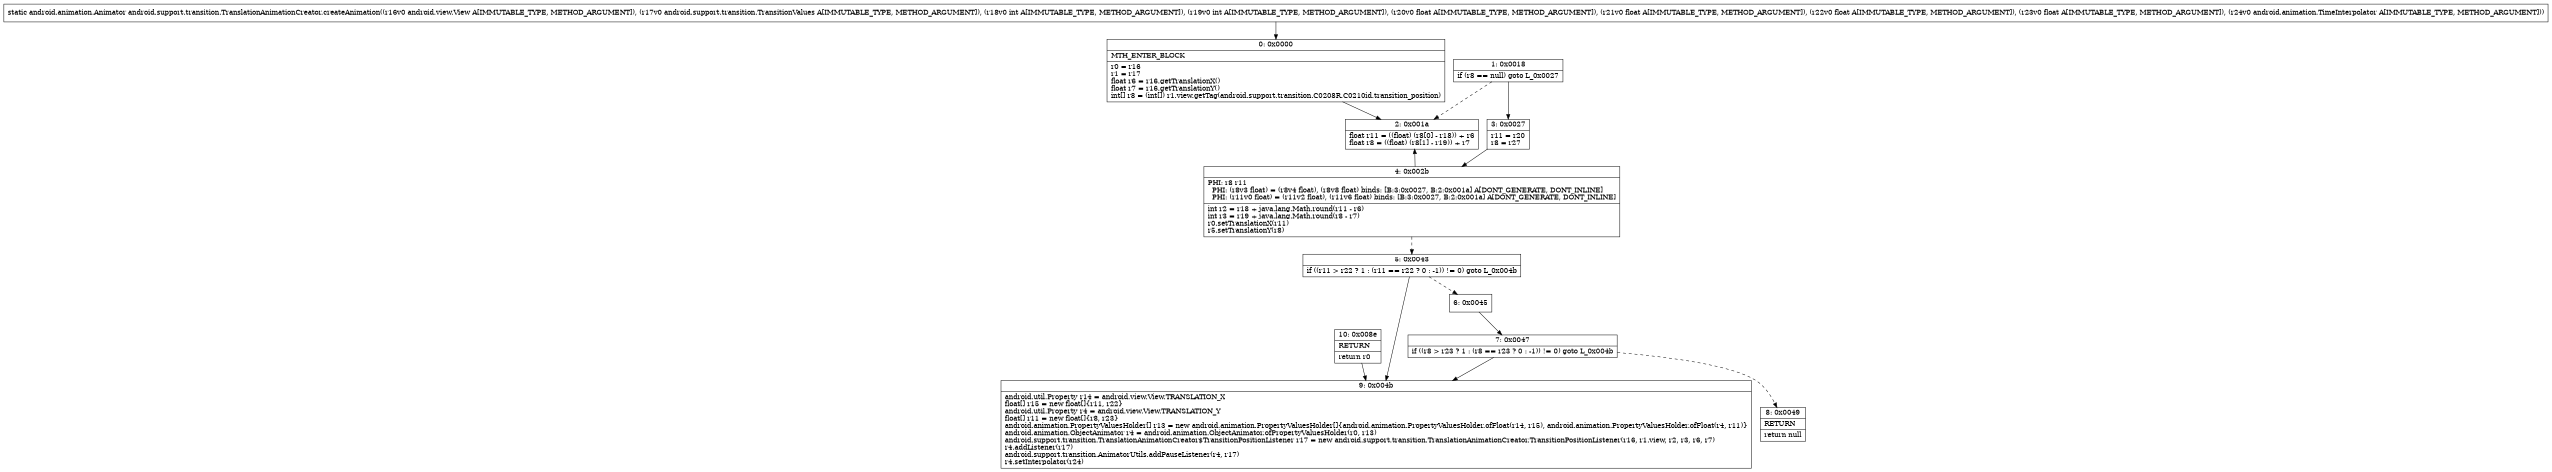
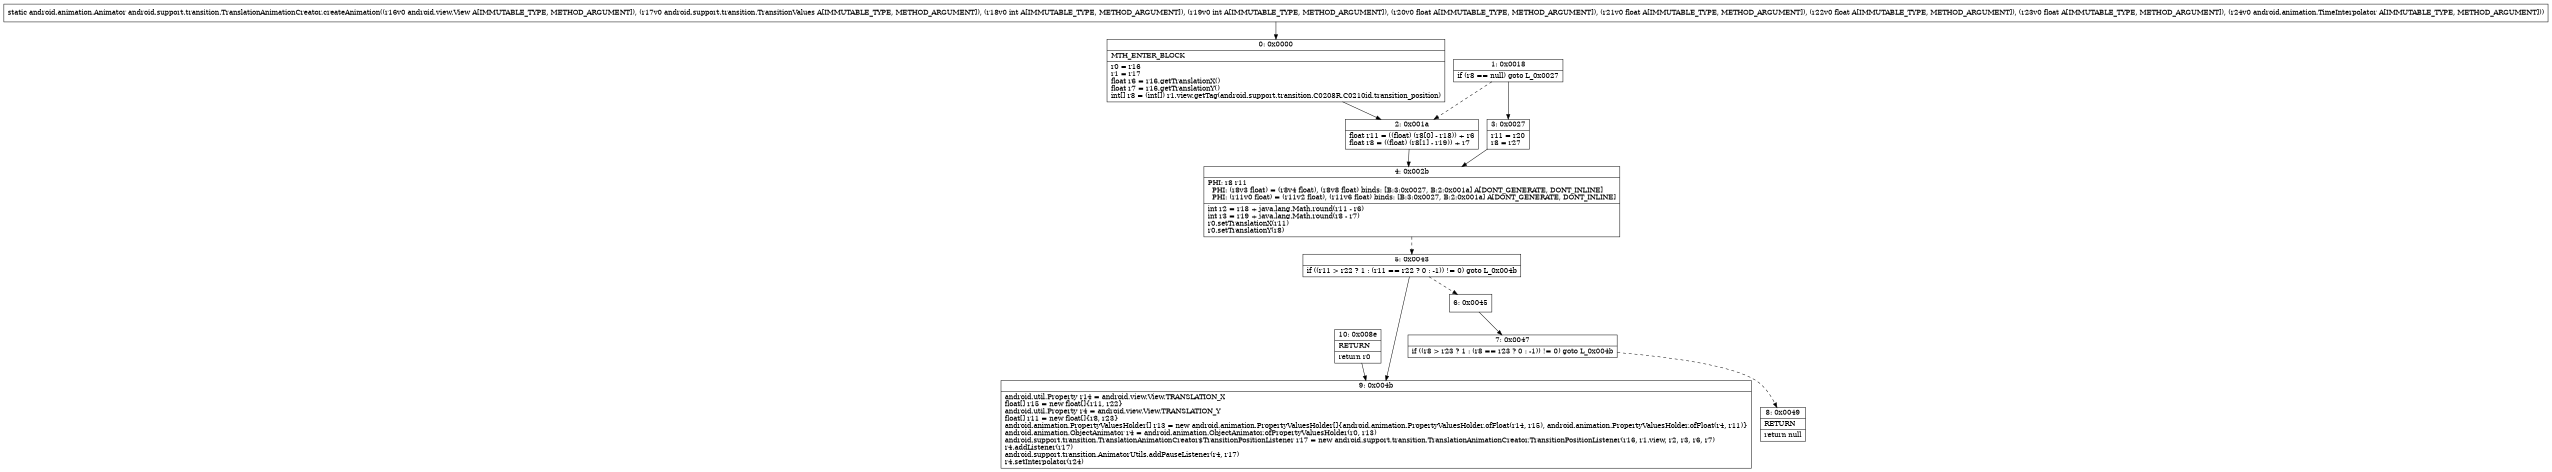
  digraph {
    node [shape=record]
    n1 [label="{0\:\ 0x0000|MTH_ENTER_BLOCK\l|r0 = r16\lr1 = r17\lfloat r6 = r16.getTranslationX()\lfloat r7 = r16.getTranslationY()\lint[] r8 = (int[]) r1.view.getTag(android.support.transition.C0208R.C0210id.transition_position)\l}"]
    n2 [label="{2\:\ 0x001a|float r11 = ((float) (r8[0] \- r18)) + r6\lfloat r8 = ((float) (r8[1] \- r19)) + r7\l}"]
    n3 [label="{1\:\ 0x0018|if (r8 == null) goto L_0x0027\l}"]
    n4 [label="{3\:\ 0x0027|r11 = r20\lr8 = r27\l}"]
-   n5 [label="{4\:\ 0x002b|PHI: r8 r11 \l  PHI: (r8v3 float) = (r8v4 float), (r8v8 float) binds: [B:3:0x0027, B:2:0x001a] A[DONT_GENERATE, DONT_INLINE]\l  PHI: (r11v0 float) = (r11v2 float), (r11v6 float) binds: [B:3:0x0027, B:2:0x001a] A[DONT_GENERATE, DONT_INLINE]\l|int r2 = r18 + java.lang.Math.round(r11 \- r6)\lint r3 = r19 + java.lang.Math.round(r8 \- r7)\lr0.setTranslationX(r11)\lr5.setTranslationY(r8)\l}"]
+   n5 [label="{4\:\ 0x002b|PHI: r8 r11 \l  PHI: (r8v3 float) = (r8v4 float), (r8v8 float) binds: [B:3:0x0027, B:2:0x001a] A[DONT_GENERATE, DONT_INLINE]\l  PHI: (r11v0 float) = (r11v2 float), (r11v6 float) binds: [B:3:0x0027, B:2:0x001a] A[DONT_GENERATE, DONT_INLINE]\l|int r2 = r18 + java.lang.Math.round(r11 \- r6)\lint r3 = r19 + java.lang.Math.round(r8 \- r7)\lr0.setTranslationX(r11)\lr0.setTranslationY(r8)\l}"]
    n6 [label="{5\:\ 0x0043|if ((r11 \> r22 ? 1 : (r11 == r22 ? 0 : \-1)) != 0) goto L_0x004b\l}"]
    n7 [label="{6\:\ 0x0045}"]
    n8 [label="{9\:\ 0x004b|android.util.Property r14 = android.view.View.TRANSLATION_X\lfloat[] r15 = new float[]\{r11, r22\}\landroid.util.Property r4 = android.view.View.TRANSLATION_Y\lfloat[] r11 = new float[]\{r8, r23\}\landroid.animation.PropertyValuesHolder[] r13 = new android.animation.PropertyValuesHolder[]\{android.animation.PropertyValuesHolder.ofFloat(r14, r15), android.animation.PropertyValuesHolder.ofFloat(r4, r11)\}\landroid.animation.ObjectAnimator r4 = android.animation.ObjectAnimator.ofPropertyValuesHolder(r0, r13)\landroid.support.transition.TranslationAnimationCreator$TransitionPositionListener r17 = new android.support.transition.TranslationAnimationCreator.TransitionPositionListener(r16, r1.view, r2, r3, r6, r7)\lr4.addListener(r17)\landroid.support.transition.AnimatorUtils.addPauseListener(r4, r17)\lr4.setInterpolator(r24)\l}"]
    n9 [label="{7\:\ 0x0047|if ((r8 \> r23 ? 1 : (r8 == r23 ? 0 : \-1)) != 0) goto L_0x004b\l}"]
    n10 [label="{8\:\ 0x0049|RETURN\l|return null\l}"]
    n11 [label="{10\:\ 0x008e|RETURN\l|return r0\l}"]
    n12 [label="{static android.animation.Animator android.support.transition.TranslationAnimationCreator.createAnimation((r16v0 android.view.View A[IMMUTABLE_TYPE, METHOD_ARGUMENT]), (r17v0 android.support.transition.TransitionValues A[IMMUTABLE_TYPE, METHOD_ARGUMENT]), (r18v0 int A[IMMUTABLE_TYPE, METHOD_ARGUMENT]), (r19v0 int A[IMMUTABLE_TYPE, METHOD_ARGUMENT]), (r20v0 float A[IMMUTABLE_TYPE, METHOD_ARGUMENT]), (r21v0 float A[IMMUTABLE_TYPE, METHOD_ARGUMENT]), (r22v0 float A[IMMUTABLE_TYPE, METHOD_ARGUMENT]), (r23v0 float A[IMMUTABLE_TYPE, METHOD_ARGUMENT]), (r24v0 android.animation.TimeInterpolator A[IMMUTABLE_TYPE, METHOD_ARGUMENT])) }"]
    n1 -> n2
-   n5 -> n2
+   n2 -> n5
    n3 -> n2 [style=dashed]
    n3 -> n4
    n4 -> n5
    n5 -> n6 [style=dashed]
    n6 -> n7 [style=dashed]
    n6 -> n8
    n7 -> n9
-   n9 -> n8
    n9 -> n10 [style=dashed]
    n11 -> n8
    n12 -> n1
  }
